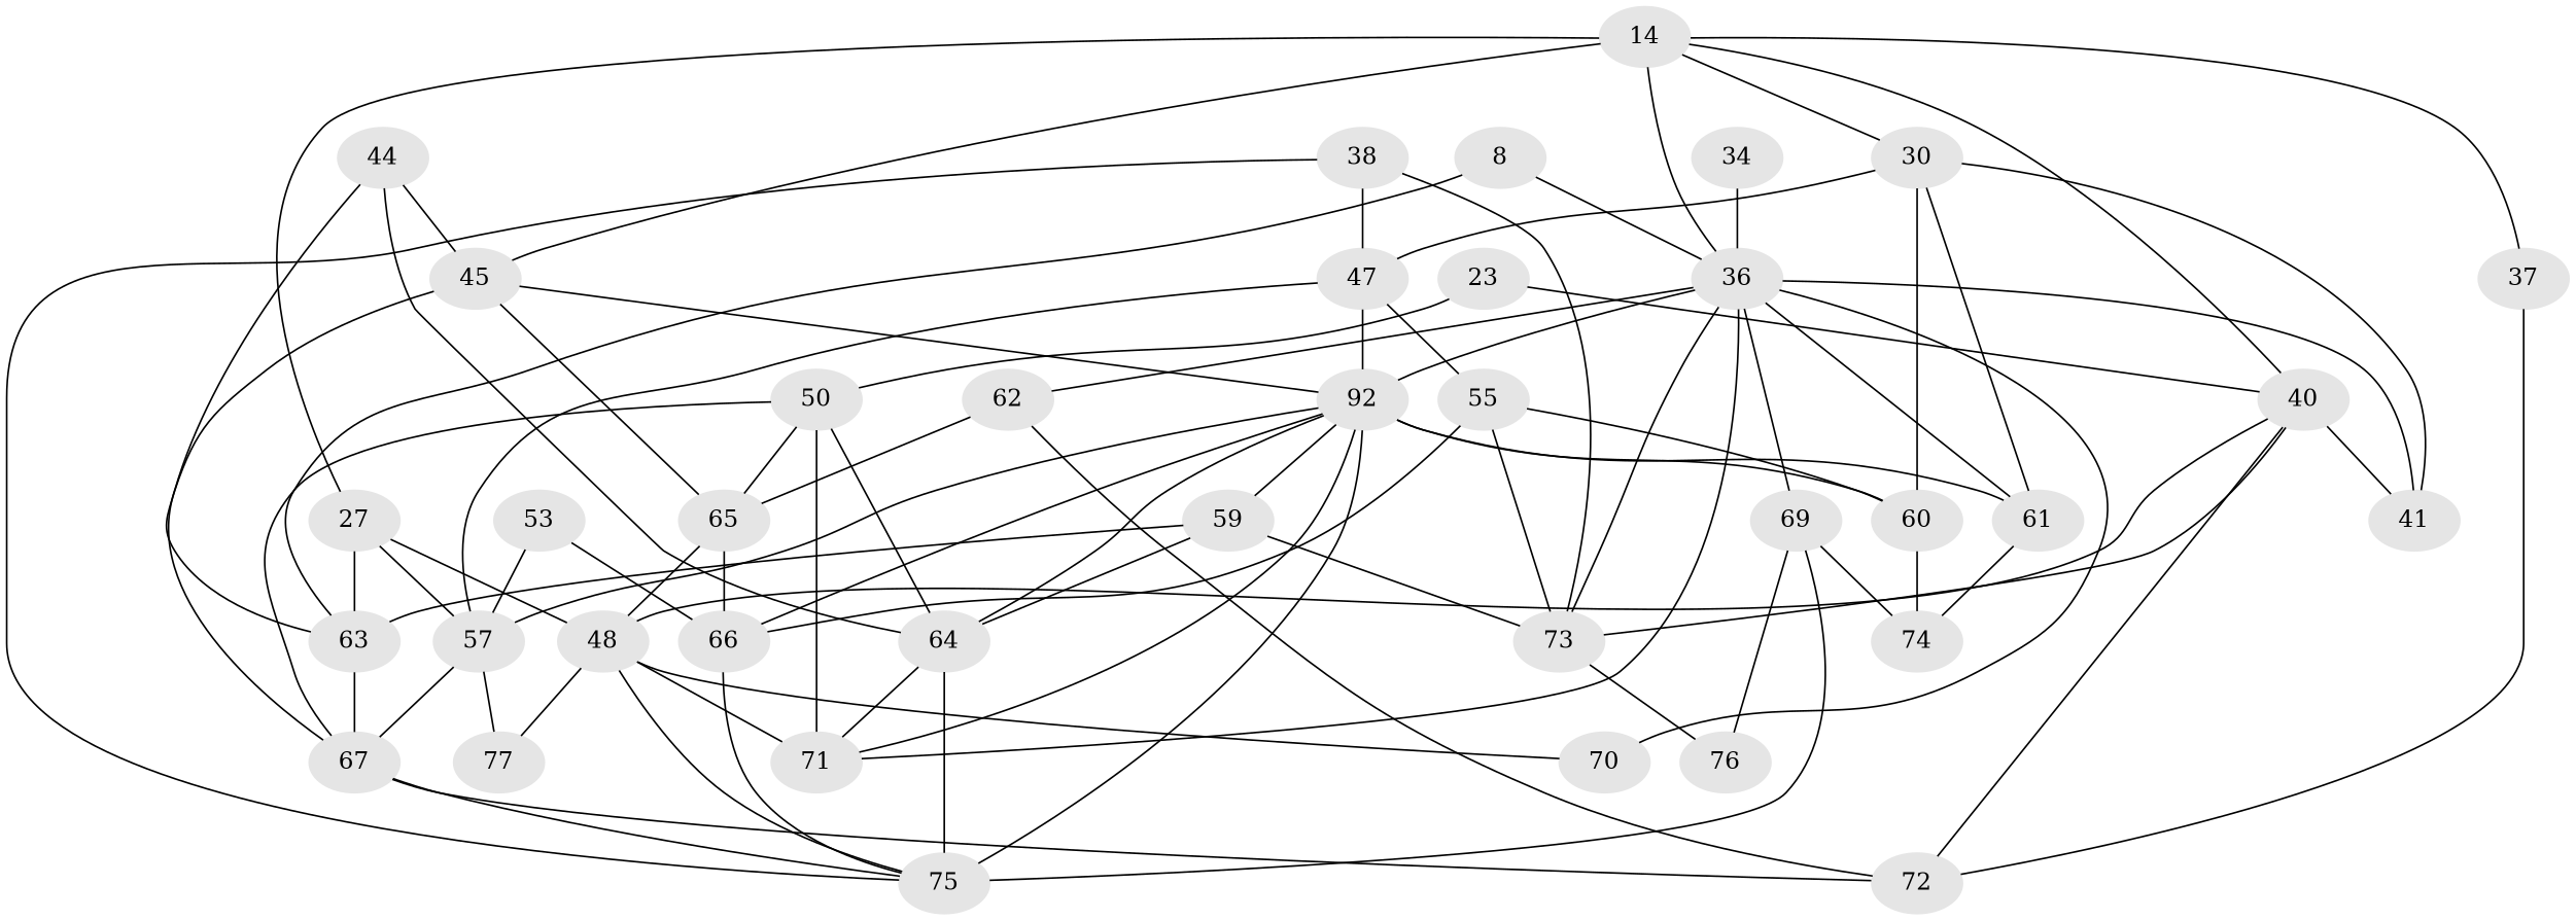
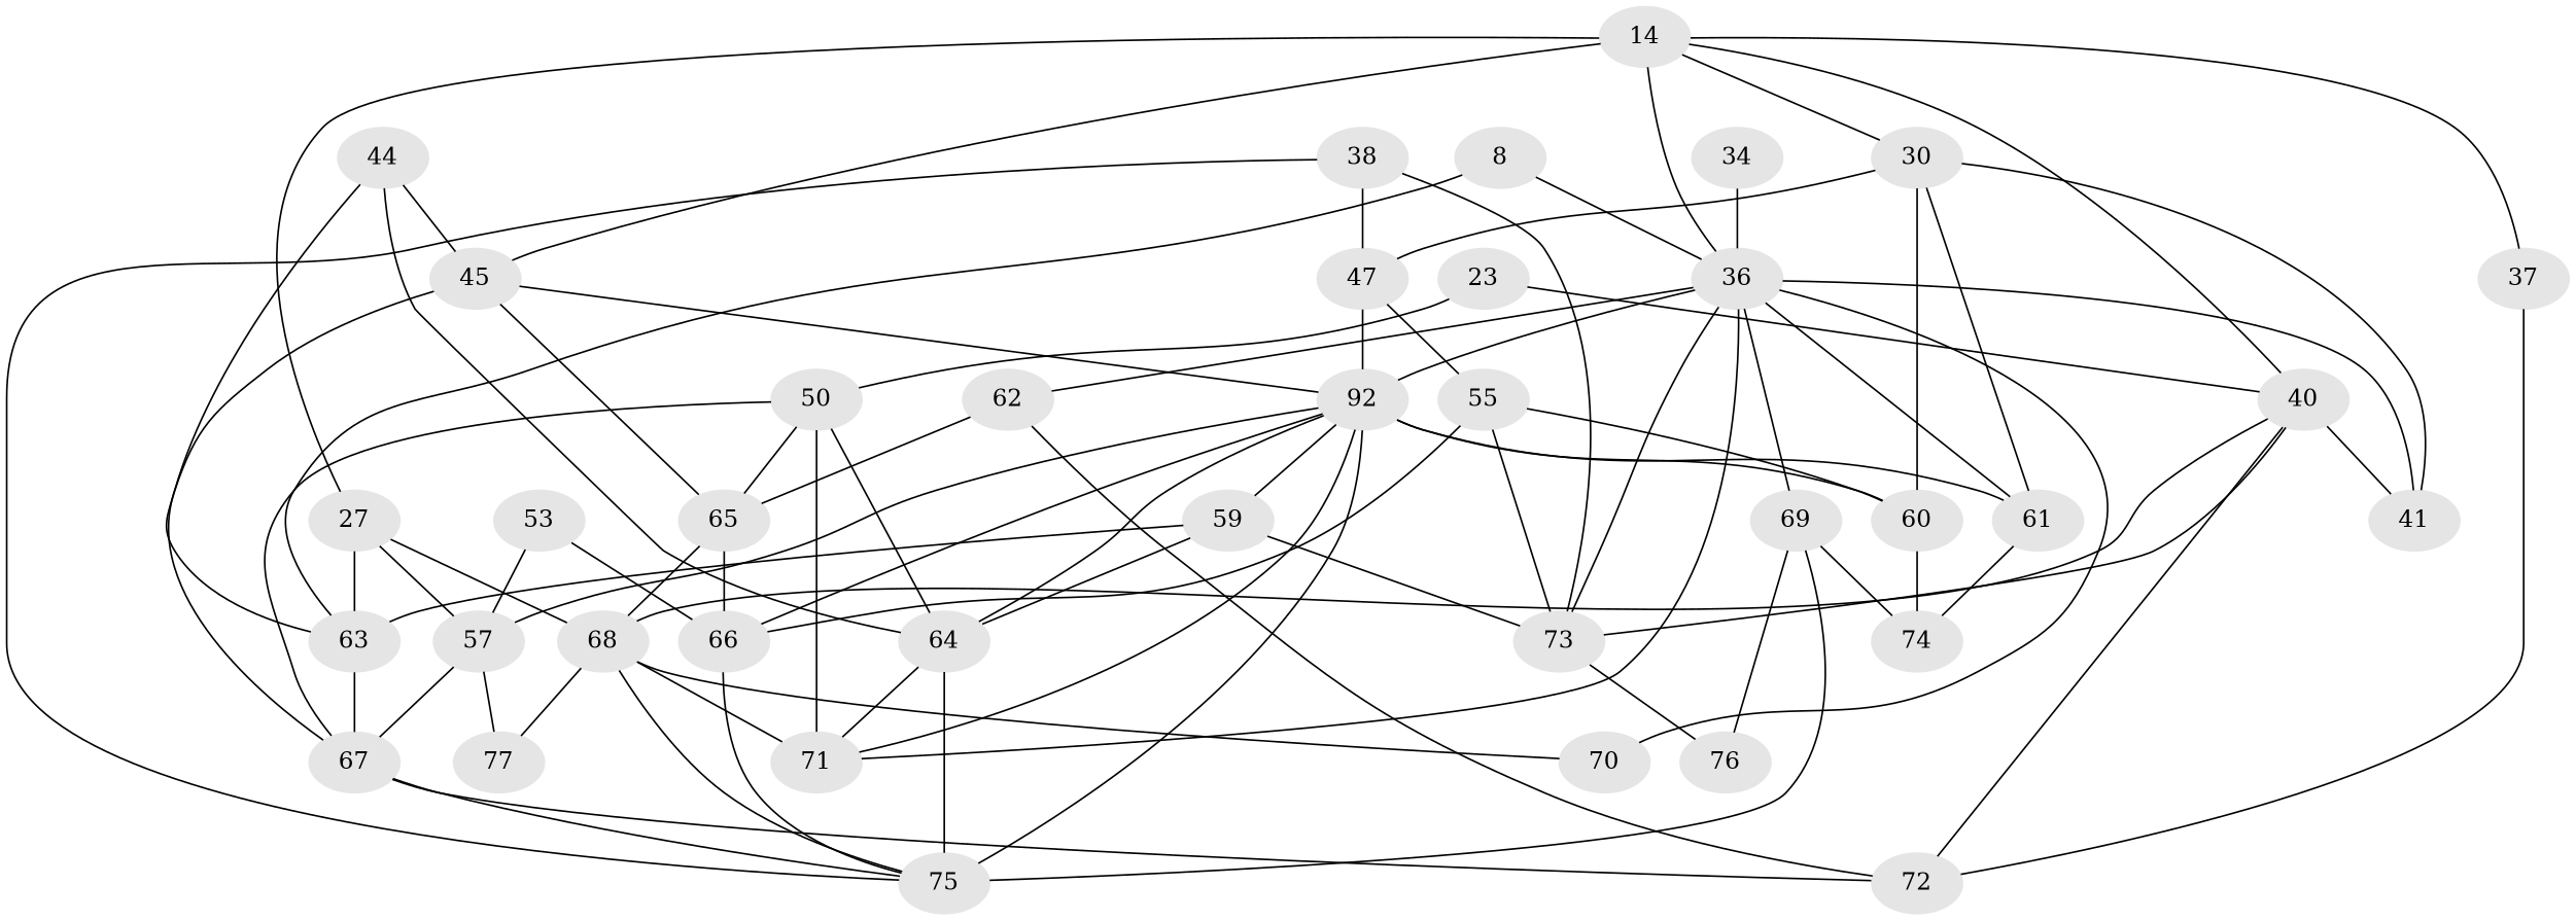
  graph {
    node [color=gray90 style=filled]
    36 [super="+18+15"]
    41
    61
    n4 [label=92 super="+35+48+49"]
    62 [super="+7"]
    69 [super="+54"]
    70 [super="+19+39"]
    71 [super="+42"]
    73 [super="+16+33+29"]
    8
    63 [super="+10"]
    67 [super="+32"]
    14 [super="+9"]
    27
    30 [super="+25"]
    37
    40 [super="+17"]
    45 [super="+11"]
    57 [super="+24+51+26"]
-   68 [super="+13+58" label=48]
+   68 [super="+13+58"]
    47 [super="+46"]
    60 [super="+28"]
    72
    65
    23
    50 [super="+12"]
    64 [super="+56"]
    77
    75 [super="+6+20"]
    55
    74
    34
    59 [super="+31+22"]
    66
    76
    38
    44 [super="+43"]
    53 [super="+21"]
    36 -- 41 [weight=2]
    36 -- 61 [weight=2]
    36 -- n4 [weight=3]
    36 -- 62
    36 -- 69
    36 -- 70 [weight=2]
    36 -- 71
    36 -- 73
    61 -- 74
    n4 -- 61
    n4 -- 71
    n4 -- 57
    n4 -- 60 [weight=2]
    n4 -- 64
    n4 -- 75 [weight=3]
    n4 -- 59
    n4 -- 66
    62 -- 72
    62 -- 65
    69 -- 75 [weight=2]
    69 -- 74
    69 -- 76
    73 -- 76
    8 -- 36
    8 -- 63
    63 -- 67
    67 -- 72
    67 -- 75 [weight=2]
    14 -- 36
    14 -- 27
    14 -- 30
    14 -- 37
    14 -- 40
    14 -- 45 [weight=2]
    27 -- 63 [weight=2]
    27 -- 57
    27 -- 68 [weight=2]
    30 -- 41
    30 -- 61
    30 -- 47
    30 -- 60
    37 -- 72
    40 -- 41
    40 -- 73
    40 -- 68
    40 -- 72
    45 -- n4
    45 -- 67 [weight=2]
    45 -- 65
    57 -- 67
    57 -- 77
    68 -- 70 [weight=2]
    68 -- 71 [weight=3]
    68 -- 77
    68 -- 75
    47 -- n4
-   47 -- 57
    47 -- 55 [weight=2]
    60 -- 74
    65 -- 68 [weight=2]
    65 -- 66
    23 -- 40
    23 -- 50
    50 -- 71 [weight=2]
    50 -- 67 [weight=2]
    50 -- 65
    50 -- 64
    64 -- 71
    64 -- 75 [weight=3]
    55 -- 73 [weight=2]
    55 -- 60
    55 -- 66
    34 -- 36 [weight=3]
    59 -- 73 [weight=2]
    59 -- 63
    59 -- 64
    66 -- 75
    38 -- 73
    38 -- 47 [weight=2]
    38 -- 75
    44 -- 63
    44 -- 45
    44 -- 64
    53 -- 57
    53 -- 66
  }
